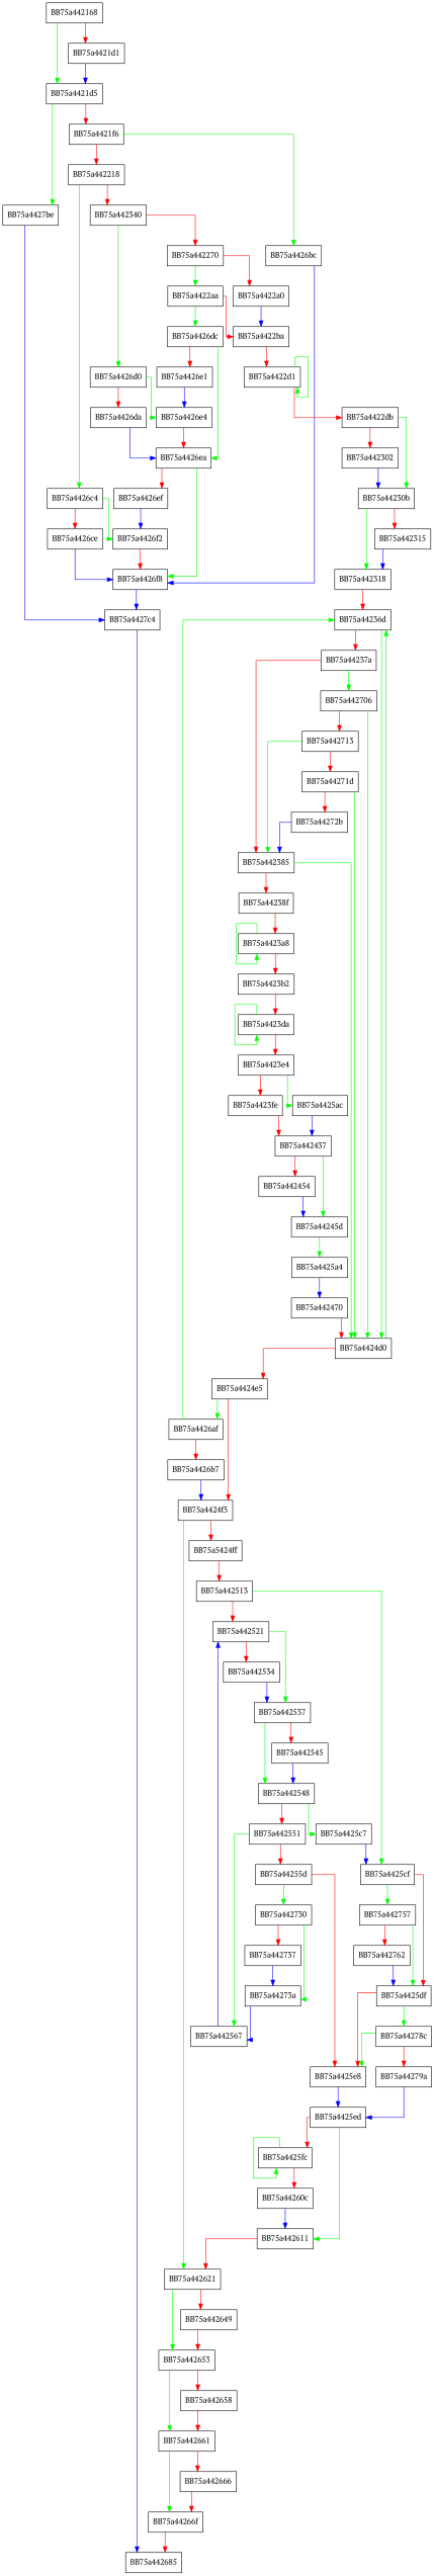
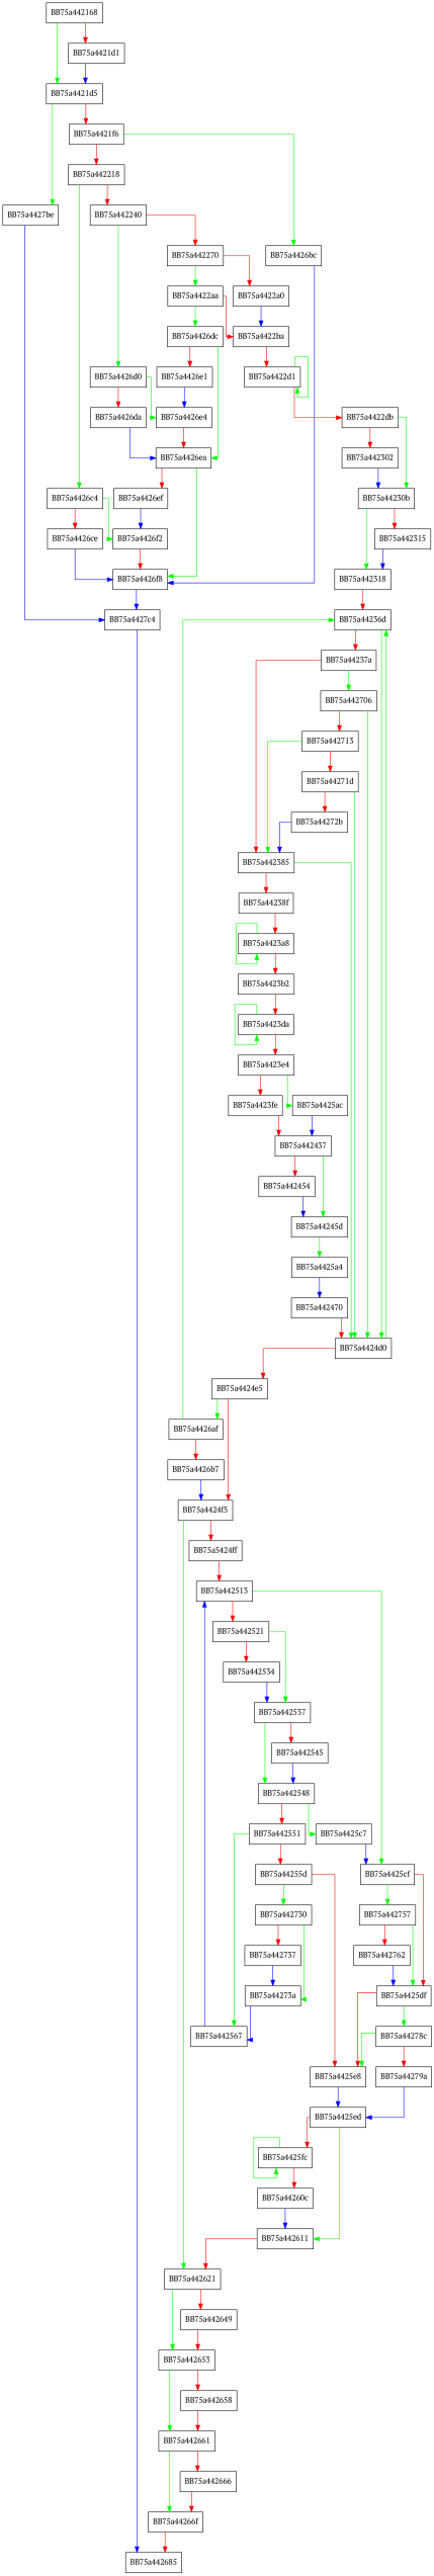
  digraph {
    fontname="PT Serif"
    splines=ortho
    node [fontname="PT Serif" shape=box]
    edge [color=red fontname="PT Serif"]
    BB75a442168
    BB75a4421d5
    BB75a4421d1
    BB75a4427be
    BB75a4421f6
    BB75a4427c4
    BB75a4426bc
    BB75a442218
    BB75a442685
    BB75a4426f8
    BB75a4426c4
-   BB75a442240 [label=BB75a442340]
+   BB75a442240
    BB75a4426f2
    BB75a4426ce
    BB75a4426d0
    BB75a442270
    BB75a4426e4
    BB75a4426da
    BB75a4422aa
    BB75a4422a0
    BB75a4426ea
    BB75a4422ba
    BB75a4426dc
    BB75a4422d1
    BB75a4426e1
    BB75a4422db
    BB75a4426ef
    BB75a44230b
    BB75a442302
    BB75a442318
    BB75a442315
    BB75a44236d
    BB75a4424d0
    BB75a44237a
    BB75a4424e5
    BB75a442706
    BB75a442385
    BB75a4426af
    BB75a4424f5
    BB75a442713
    BB75a44238f
    BB75a44271d
    BB75a4423a8
    BB75a4423b2
    BB75a4423da
    BB75a4423e4
    BB75a4425ac
    BB75a4423fe
    BB75a442437
    BB75a44245d
    BB75a442454
    BB75a4425a4
    BB75a442470
    BB75a4426b7
    BB75a442621
    n56 [label=BB75a5424ff]
    BB75a442653
    BB75a442649
    BB75a442513
    BB75a442661
    BB75a442658
    BB75a4425cf
    BB75a442521
    BB75a442757
    BB75a4425df
    BB75a442537
    BB75a442534
    BB75a442762
    BB75a44278c
    BB75a4425e8
    BB75a442548
    BB75a442545
    BB75a4425c7
    BB75a442551
    BB75a442567
    BB75a44255d
    BB75a442730
    BB75a44273a
    BB75a442737
    BB75a44279a
    BB75a4425ed
    BB75a442611
    BB75a4425fc
    BB75a44260c
    BB75a44266f
    BB75a442666
    BB75a44272b
    BB75a442168 -> BB75a4421d5 [color=green]
    BB75a442168 -> BB75a4421d1
    BB75a4421d5 -> BB75a4427be [color=green]
    BB75a4421d5 -> BB75a4421f6
    BB75a4421d1 -> BB75a4421d5 [color=blue]
    BB75a4427be -> BB75a4427c4 [color=blue]
    BB75a4421f6 -> BB75a4426bc [color=green]
    BB75a4421f6 -> BB75a442218
    BB75a4427c4 -> BB75a442685 [color=blue]
    BB75a4426bc -> BB75a4426f8 [color=blue]
    BB75a442218 -> BB75a4426c4 [color=green]
    BB75a442218 -> BB75a442240
    BB75a4426f8 -> BB75a4427c4 [color=blue]
    BB75a4426c4 -> BB75a4426f2 [color=green]
    BB75a4426c4 -> BB75a4426ce
    BB75a442240 -> BB75a4426d0 [color=green]
    BB75a442240 -> BB75a442270
    BB75a4426f2 -> BB75a4426f8
    BB75a4426ce -> BB75a4426f8 [color=blue]
    BB75a4426d0 -> BB75a4426e4 [color=green]
    BB75a4426d0 -> BB75a4426da
    BB75a442270 -> BB75a4422aa [color=green]
    BB75a442270 -> BB75a4422a0
    BB75a4426e4 -> BB75a4426ea
    BB75a4426da -> BB75a4426ea [color=blue]
    BB75a4422aa -> BB75a4422ba
    BB75a4422aa -> BB75a4426dc [color=green]
    BB75a4422a0 -> BB75a4422ba [color=blue]
    BB75a4426ea -> BB75a4426f8 [color=green]
    BB75a4426ea -> BB75a4426ef
    BB75a4422ba -> BB75a4422d1
    BB75a4426dc -> BB75a4426ea [color=green]
    BB75a4426dc -> BB75a4426e1
    BB75a4422d1 -> BB75a4422d1 [color=green]
    BB75a4422d1 -> BB75a4422db
    BB75a4426e1 -> BB75a4426e4 [color=blue]
    BB75a4422db -> BB75a44230b [color=green]
    BB75a4422db -> BB75a442302
    BB75a4426ef -> BB75a4426f2 [color=blue]
    BB75a44230b -> BB75a442318 [color=green]
    BB75a44230b -> BB75a442315
    BB75a442302 -> BB75a44230b [color=blue]
    BB75a442318 -> BB75a44236d
    BB75a442315 -> BB75a442318 [color=blue]
    BB75a44236d -> BB75a4424d0 [color=green]
    BB75a44236d -> BB75a44237a
    BB75a4424d0 -> BB75a44236d [color=green]
    BB75a4424d0 -> BB75a4424e5
    BB75a44237a -> BB75a442706 [color=green]
    BB75a44237a -> BB75a442385
    BB75a4424e5 -> BB75a4426af [color=green]
    BB75a4424e5 -> BB75a4424f5
    BB75a442706 -> BB75a4424d0 [color=green]
    BB75a442706 -> BB75a442713
    BB75a442385 -> BB75a4424d0 [color=green]
    BB75a442385 -> BB75a44238f
    BB75a4426af -> BB75a44236d [color=green]
    BB75a4426af -> BB75a4426b7
    BB75a4424f5 -> BB75a442621 [color=green]
    BB75a4424f5 -> n56
    BB75a442713 -> BB75a442385 [color=green]
    BB75a442713 -> BB75a44271d
    BB75a44238f -> BB75a4423a8
    BB75a44271d -> BB75a4424d0 [color=green]
    BB75a44271d -> BB75a44272b
    BB75a4423a8 -> BB75a4423a8 [color=green]
    BB75a4423a8 -> BB75a4423b2
    BB75a4423b2 -> BB75a4423da
    BB75a4423da -> BB75a4423da [color=green]
    BB75a4423da -> BB75a4423e4
    BB75a4423e4 -> BB75a4425ac [color=green]
    BB75a4423e4 -> BB75a4423fe
    BB75a4425ac -> BB75a442437 [color=blue]
    BB75a4423fe -> BB75a442437
    BB75a442437 -> BB75a44245d [color=green]
    BB75a442437 -> BB75a442454
    BB75a44245d -> BB75a4425a4 [color=green]
    BB75a442454 -> BB75a44245d [color=blue]
    BB75a4425a4 -> BB75a442470 [color=blue]
    BB75a442470 -> BB75a4424d0
    BB75a4426b7 -> BB75a4424f5 [color=blue]
    BB75a442621 -> BB75a442653 [color=green]
    BB75a442621 -> BB75a442649
    n56 -> BB75a442513
    BB75a442653 -> BB75a442661 [color=green]
    BB75a442653 -> BB75a442658
    BB75a442649 -> BB75a442653
    BB75a442513 -> BB75a4425cf [color=green]
    BB75a442513 -> BB75a442521
    BB75a442661 -> BB75a44266f [color=green]
    BB75a442661 -> BB75a442666
    BB75a442658 -> BB75a442661
    BB75a4425cf -> BB75a442757 [color=green]
    BB75a4425cf -> BB75a4425df
    BB75a442521 -> BB75a442537 [color=green]
    BB75a442521 -> BB75a442534
    BB75a442757 -> BB75a4425df [color=green]
    BB75a442757 -> BB75a442762
    BB75a4425df -> BB75a44278c [color=green]
    BB75a4425df -> BB75a4425e8
    BB75a442537 -> BB75a442548 [color=green]
    BB75a442537 -> BB75a442545
    BB75a442534 -> BB75a442537 [color=blue]
    BB75a442762 -> BB75a4425df [color=blue]
    BB75a44278c -> BB75a4425e8 [color=green]
    BB75a44278c -> BB75a44279a
    BB75a4425e8 -> BB75a4425ed [color=blue]
    BB75a442548 -> BB75a4425c7 [color=green]
    BB75a442548 -> BB75a442551
    BB75a442545 -> BB75a442548 [color=blue]
    BB75a4425c7 -> BB75a4425cf [color=blue]
    BB75a442551 -> BB75a442567 [color=green]
    BB75a442551 -> BB75a44255d
-   BB75a442567 -> BB75a442521 [color=blue]
+   BB75a442567 -> BB75a442513 [color=blue]
    BB75a44255d -> BB75a4425e8
    BB75a44255d -> BB75a442730 [color=green]
    BB75a442730 -> BB75a44273a [color=green]
    BB75a442730 -> BB75a442737
    BB75a44273a -> BB75a442567 [color=blue]
    BB75a442737 -> BB75a44273a [color=blue]
    BB75a44279a -> BB75a4425ed [color=blue]
    BB75a4425ed -> BB75a442611 [color=green]
    BB75a4425ed -> BB75a4425fc
    BB75a442611 -> BB75a442621
    BB75a4425fc -> BB75a4425fc [color=green]
    BB75a4425fc -> BB75a44260c
    BB75a44260c -> BB75a442611 [color=blue]
    BB75a44266f -> BB75a442685
    BB75a442666 -> BB75a44266f
    BB75a44272b -> BB75a442385 [color=blue]
  }
